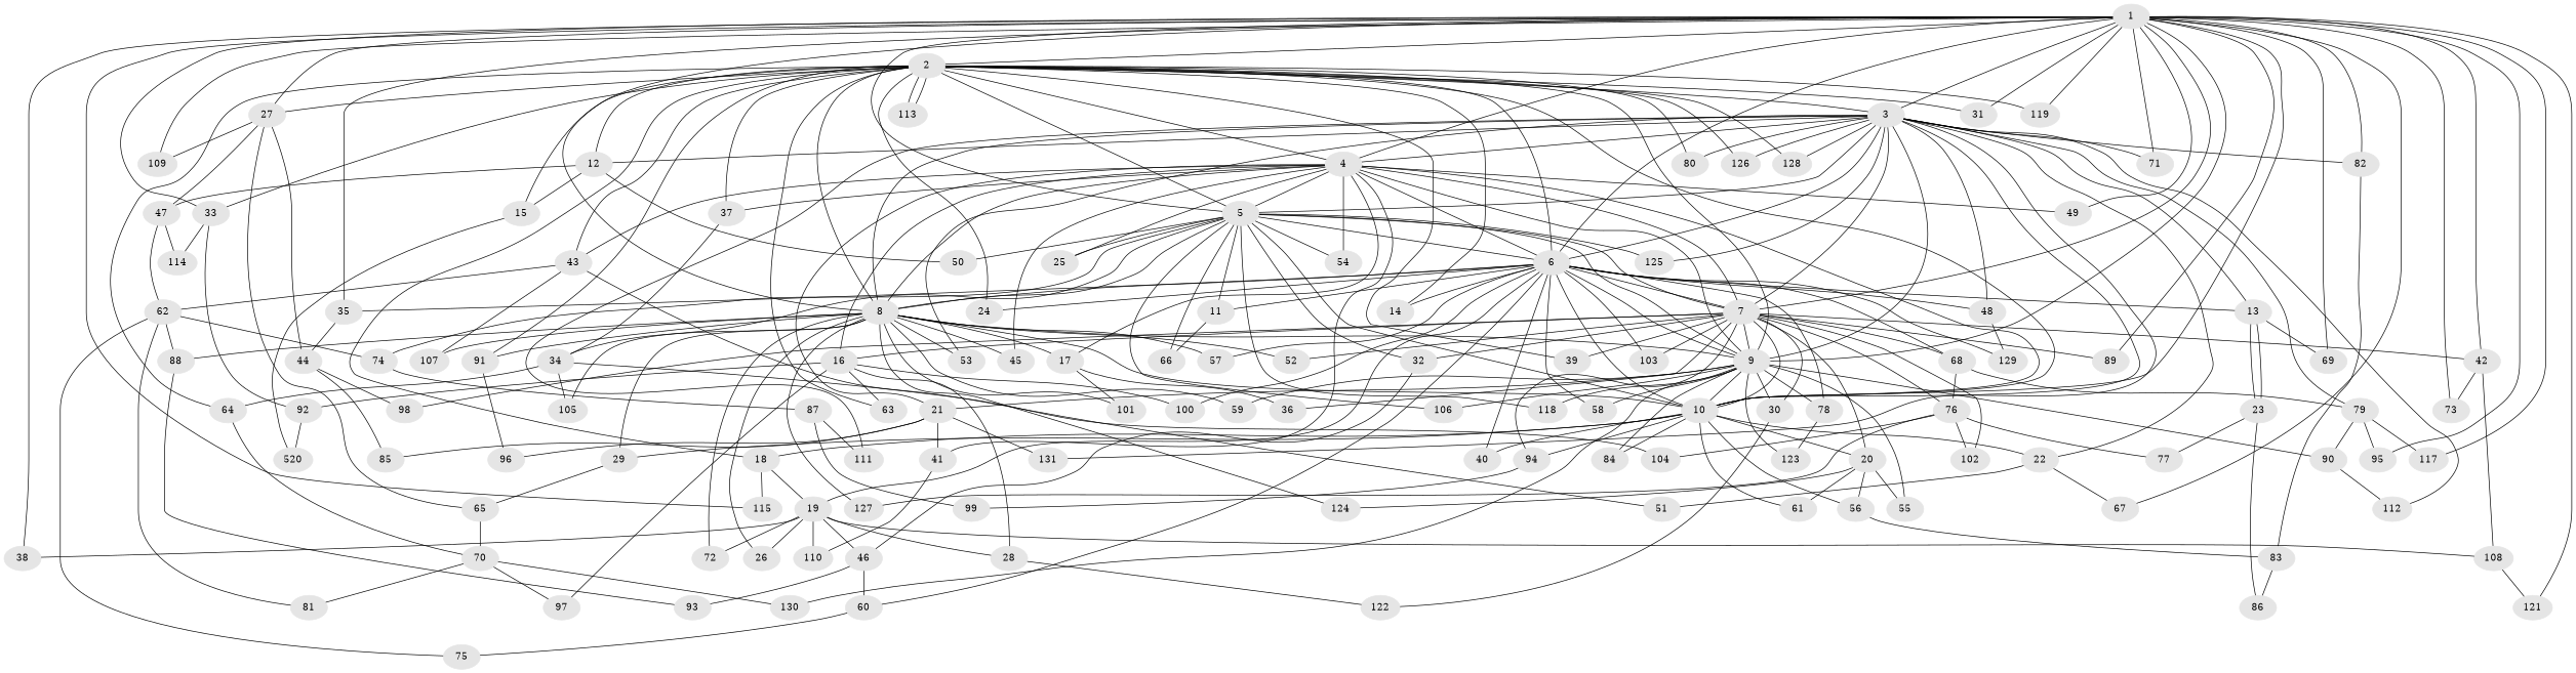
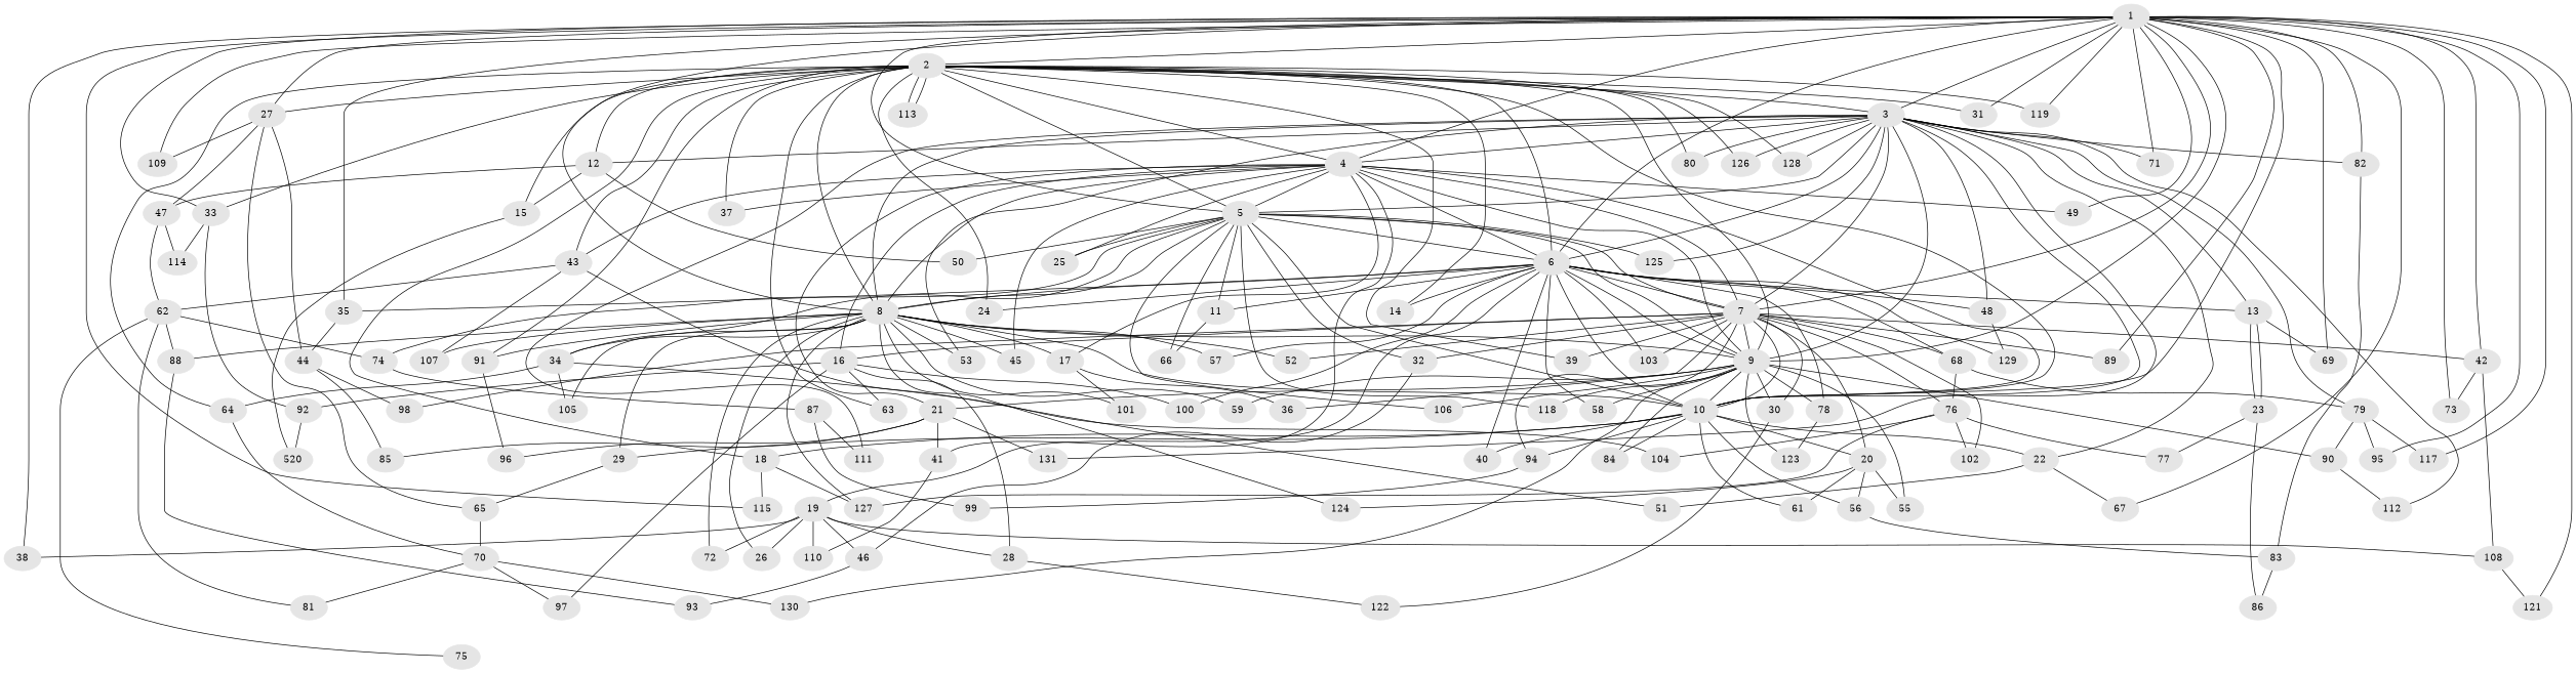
  graph {
    node [color=gray90 style=filled]
    1
    2
    3
    4
    5
    6
    7
    8
    9
    10
    27
    31
    33
    35
    38
    42
    49
    67
    69
    71
    73
    82
    89
    95
    109
    115
    117
    119
    121
    12
    14
    15
    18
    24
    37
    39
    43
    63
    64
    80
    91
    113
    126
    128
    13
    22
    48
    53
    79
    111
    112
    125
    131
    16
    17
    21
    25
    41
    45
-   54
    11
    32
    34
    50
    66
    74
    106
    118
    19
    40
    57
    58
-   60
    68
    78
    100
    103
    129
    20
    30
    36
    52
    76
    94
    98
    102
    26
    29
    59
    72
    88
    101
    105
    107
    124
    127
    55
    84
    90
    123
    130
    56
    61
    47
    44
    65
    92
    114
    108
    83
    n111 [label=520]
    51
    62
    70
    96
    23
    28
    97
    85
    110
    46
    104
    87
    75
    122
    77
    99
    93
    86
    81
    1 -- 2
    1 -- 3
    1 -- 4
    1 -- 5
    1 -- 6
    1 -- 7
    1 -- 8
    1 -- 9
    1 -- 10
    1 -- 27
    1 -- 31
    1 -- 33
    1 -- 35
    1 -- 38
    1 -- 42
    1 -- 49
    1 -- 67
    1 -- 69
    1 -- 71
    1 -- 73
    1 -- 82
    1 -- 89
    1 -- 95
    1 -- 109
    1 -- 115
    1 -- 117
    1 -- 119
    1 -- 121
    2 -- 3
    2 -- 4
    2 -- 5
    2 -- 6
    2 -- 8
    2 -- 9
    2 -- 10
    2 -- 27
    2 -- 31
    2 -- 33
    2 -- 119
    2 -- 12
    2 -- 14
    2 -- 15
    2 -- 18
    2 -- 24
    2 -- 37
    2 -- 39
    2 -- 43
    2 -- 63
    2 -- 64
    2 -- 80
    2 -- 91
    2 -- 113
    2 -- 113
    2 -- 126
    2 -- 128
    3 -- 4
    3 -- 5
    3 -- 6
    3 -- 7
    3 -- 8
    3 -- 9
    3 -- 10
    3 -- 71
    3 -- 82
    3 -- 12
    3 -- 80
    3 -- 126
    3 -- 128
    3 -- 13
    3 -- 22
    3 -- 48
    3 -- 53
    3 -- 79
    3 -- 111
    3 -- 112
    3 -- 125
    3 -- 131
    4 -- 5
    4 -- 6
    4 -- 7
    4 -- 8
    4 -- 9
    4 -- 10
    4 -- 49
    4 -- 37
    4 -- 43
    4 -- 16
    4 -- 17
    4 -- 21
    4 -- 25
    4 -- 41
    4 -- 45
-   4 -- 54
    5 -- 6
    5 -- 7
    5 -- 8
    5 -- 9
    5 -- 10
    5 -- 125
    5 -- 25
-   5 -- 54
    5 -- 11
    5 -- 32
    5 -- 34
    5 -- 50
    5 -- 66
    5 -- 74
    5 -- 106
    5 -- 118
    6 -- 7
    6 -- 8
    6 -- 9
    6 -- 10
    6 -- 35
    6 -- 14
    6 -- 24
    6 -- 13
    6 -- 48
    6 -- 11
    6 -- 19
    6 -- 40
    6 -- 57
    6 -- 58
-   6 -- 60
    6 -- 68
    6 -- 78
    6 -- 100
    6 -- 103
    6 -- 129
    7 -- 9
    7 -- 10
    7 -- 42
    7 -- 89
    7 -- 39
    7 -- 16
    7 -- 32
    7 -- 68
    7 -- 103
    7 -- 20
    7 -- 30
    7 -- 36
    7 -- 52
    7 -- 76
    7 -- 94
    7 -- 98
    7 -- 102
    8 -- 9
    8 -- 10
    8 -- 91
    8 -- 53
    8 -- 17
    8 -- 45
-   37 -- 34
+   8 -- 34
    8 -- 57
    8 -- 52
    8 -- 26
    8 -- 29
    8 -- 59
    8 -- 72
    8 -- 88
    8 -- 101
    8 -- 105
    8 -- 107
    8 -- 124
    8 -- 127
    9 -- 10
    9 -- 21
    9 -- 106
    9 -- 118
    9 -- 58
    9 -- 78
    9 -- 30
    9 -- 59
    9 -- 55
    9 -- 84
    9 -- 90
    9 -- 123
    9 -- 130
    10 -- 18
    10 -- 22
    10 -- 40
    10 -- 20
    10 -- 94
    10 -- 29
    10 -- 84
    10 -- 56
    10 -- 61
    27 -- 109
    27 -- 47
    27 -- 44
    27 -- 65
    33 -- 92
    33 -- 114
    35 -- 44
    42 -- 73
    42 -- 108
    82 -- 83
    12 -- 15
    12 -- 50
    12 -- 47
    15 -- n111
    18 -- 115
-   18 -- 19
+   18 -- 127
    43 -- 107
    43 -- 51
    43 -- 62
    64 -- 70
    91 -- 96
    13 -- 69
    13 -- 23
    13 -- 23
    22 -- 67
    22 -- 51
    48 -- 129
    79 -- 95
    79 -- 117
    79 -- 90
    16 -- 63
    16 -- 100
    16 -- 92
    16 -- 28
    16 -- 97
    17 -- 36
    17 -- 101
    21 -- 131
    21 -- 41
    21 -- 96
    21 -- 85
    41 -- 110
    11 -- 66
    32 -- 46
    34 -- 64
    34 -- 105
    34 -- 104
    74 -- 87
    19 -- 38
    19 -- 26
    19 -- 72
    19 -- 108
    19 -- 28
    19 -- 110
    19 -- 46
-   60 -- 75
    68 -- 79
    68 -- 76
    78 -- 123
    20 -- 124
    20 -- 55
    20 -- 56
    20 -- 61
    30 -- 122
    76 -- 102
    76 -- 127
    76 -- 104
    76 -- 77
    94 -- 99
    29 -- 65
    88 -- 93
    90 -- 112
    56 -- 83
    47 -- 114
    47 -- 62
    44 -- 98
    44 -- 85
    65 -- 70
    92 -- n111
    108 -- 121
    83 -- 86
    62 -- 74
    62 -- 88
    62 -- 75
    62 -- 81
    70 -- 130
    70 -- 97
    70 -- 81
    23 -- 77
    23 -- 86
    28 -- 122
-   46 -- 60
    46 -- 93
    87 -- 111
    87 -- 99
  }
